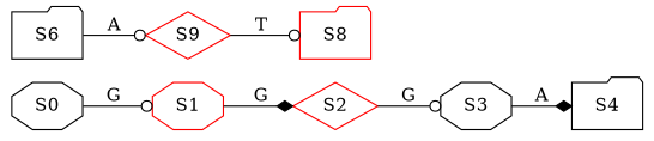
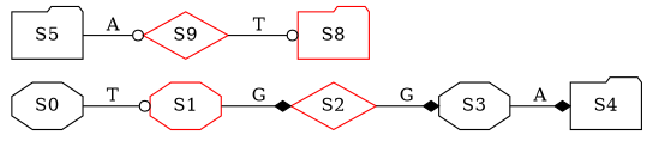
  strict digraph {
    rankdir=LR
    node [color=black shape=octagon]
    edge [arrowhead=odot]
    S0
    S1 [color=red]
    S2 [color=red shape=diamond]
    S3
    S4 [shape=folder]
-   S6 [shape=folder]
+   S6 [shape=folder label=S5]
    n7 [color=red label=S9 shape=diamond]
    S8 [color=red shape=folder]
-   S0 -> S1 [label=G]
+   S0 -> S1 [label=T]
    S1 -> S2 [arrowhead=diamond label=G]
-   S2 -> S3 [label=G]
+   S2 -> S3 [arrowhead=diamond label=G]
    S3 -> S4 [arrowhead=diamond label=A]
    S6 -> n7 [label=A]
    n7 -> S8 [label=T]
  }
